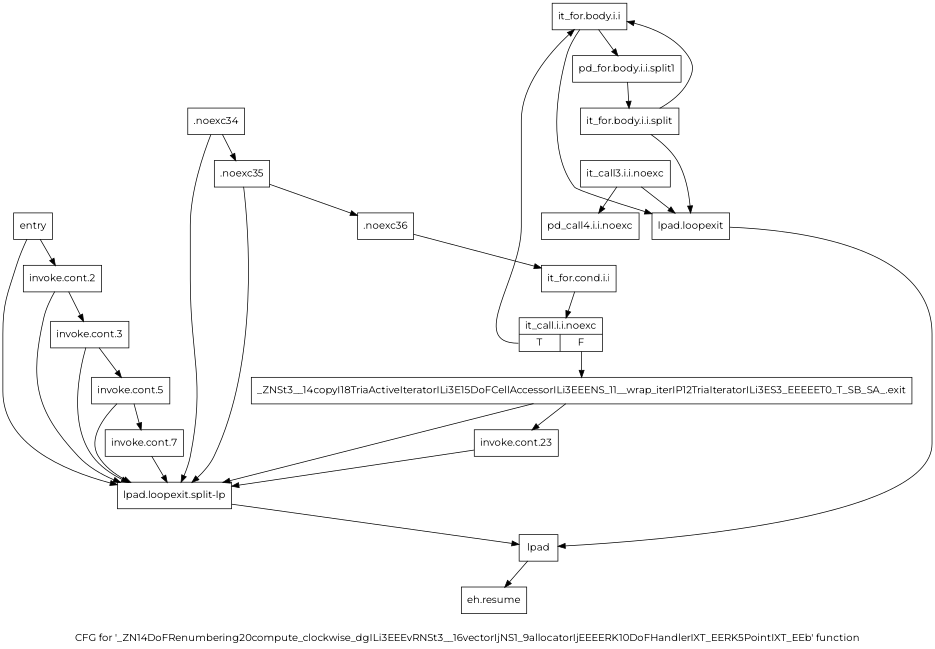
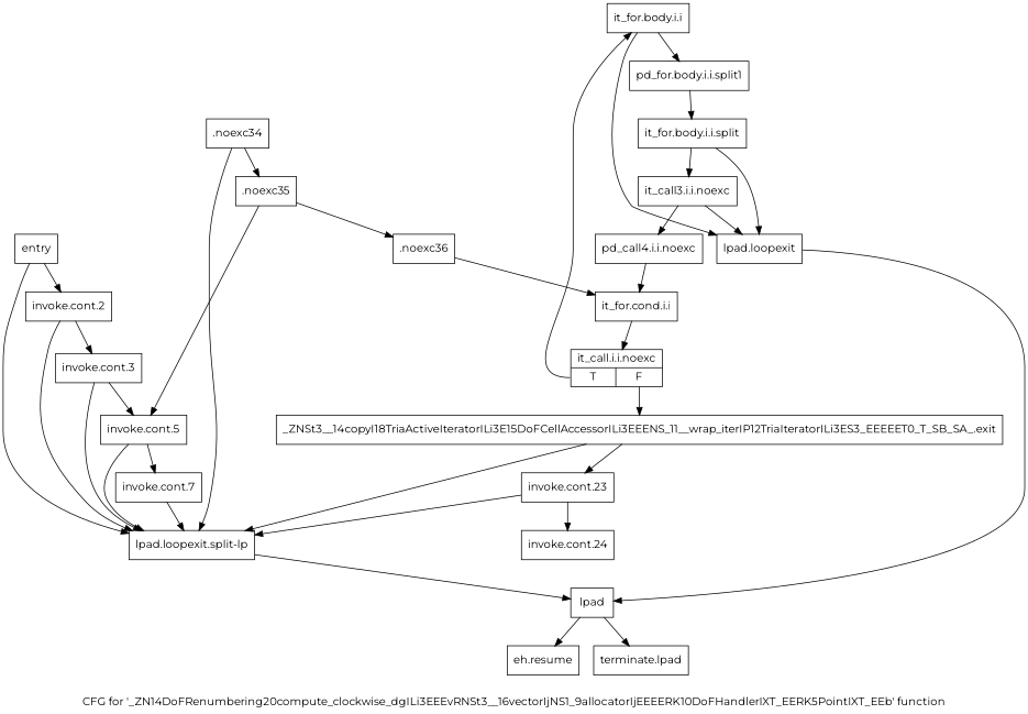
  digraph {
    fontname=Montserrat
    label="CFG for '_ZN14DoFRenumbering20compute_clockwise_dgILi3EEEvRNSt3__16vectorIjNS1_9allocatorIjEEEERK10DoFHandlerIXT_EERK5PointIXT_EEb' function"
    node [fontname=Montserrat shape=record]
    edge [fontname=Montserrat]
    n1 [label="{entry}"]
    n2 [label="{invoke.cont.2}"]
    n3 [label="{lpad.loopexit.split-lp}"]
    n4 [label="{invoke.cont.3}"]
    n5 [label="{lpad}"]
    n6 [label="{invoke.cont.5}"]
    n7 [label="{eh.resume}"]
+   n8 [label="{terminate.lpad}"]
    n9 [label="{invoke.cont.7}"]
    n10 [label="{.noexc34}"]
    n11 [label="{.noexc35}"]
    n12 [label="{.noexc36}"]
    n13 [label="{it_for.cond.i.i}"]
    n14 [label="{it_call.i.i.noexc|{<s0>T|<s1>F}}"]
    n15 [label="{it_for.body.i.i}"]
    n16 [label="{_ZNSt3__14copyI18TriaActiveIteratorILi3E15DoFCellAccessorILi3EEENS_11__wrap_iterIP12TriaIteratorILi3ES3_EEEEET0_T_SB_SA_.exit}"]
    n17 [label="{lpad.loopexit}"]
    n18 [label="{pd_for.body.i.i.split1}"]
    n19 [label="{invoke.cont.23}"]
    n20 [label="{it_for.body.i.i.split}"]
+   n21 [label="{invoke.cont.24}"]
    n22 [label="{it_call3.i.i.noexc}"]
    n23 [label="{pd_call4.i.i.noexc}"]
    n1 -> n2
    n1 -> n3
    n2 -> n3
    n2 -> n4
    n3 -> n5
    n4 -> n3
    n4 -> n6
    n5 -> n7
+   n5 -> n8
    n6 -> n3
    n6 -> n9
    n9 -> n3
    n10 -> n3
    n10 -> n11
-   n11 -> n3
+   n11 -> n6
    n11 -> n12
    n12 -> n13
    n13 -> n14
    n14 -> n15 [tailport=s0]
    n14 -> n16 [tailport=s1]
    n15 -> n17
    n15 -> n18
    n16 -> n3
    n16 -> n19
    n17 -> n5
    n18 -> n20
    n19 -> n3
+   n19 -> n21
    n20 -> n17
-   n20 -> n15
+   n20 -> n22
    n22 -> n17
    n22 -> n23
+   n23 -> n13
  }
